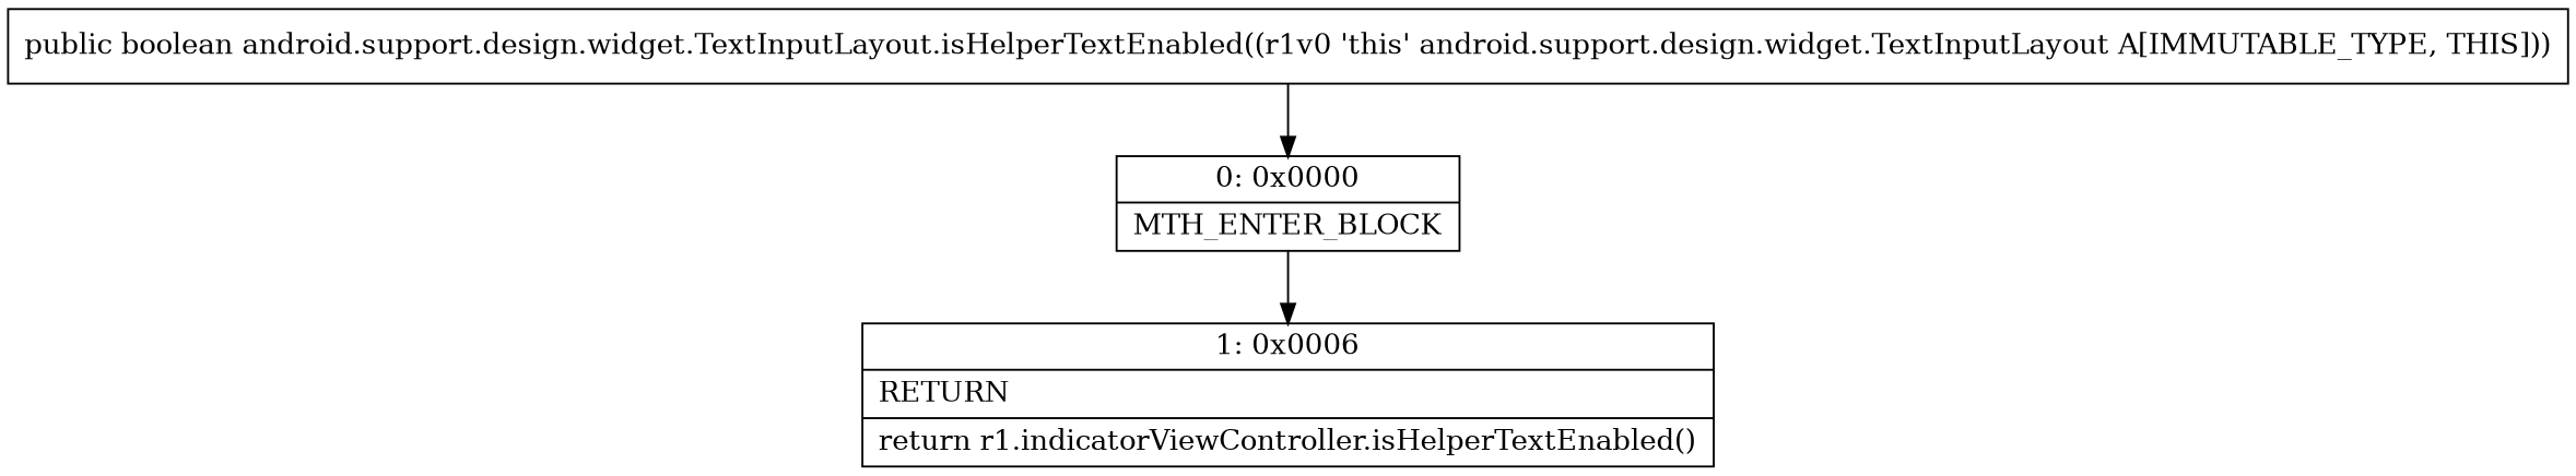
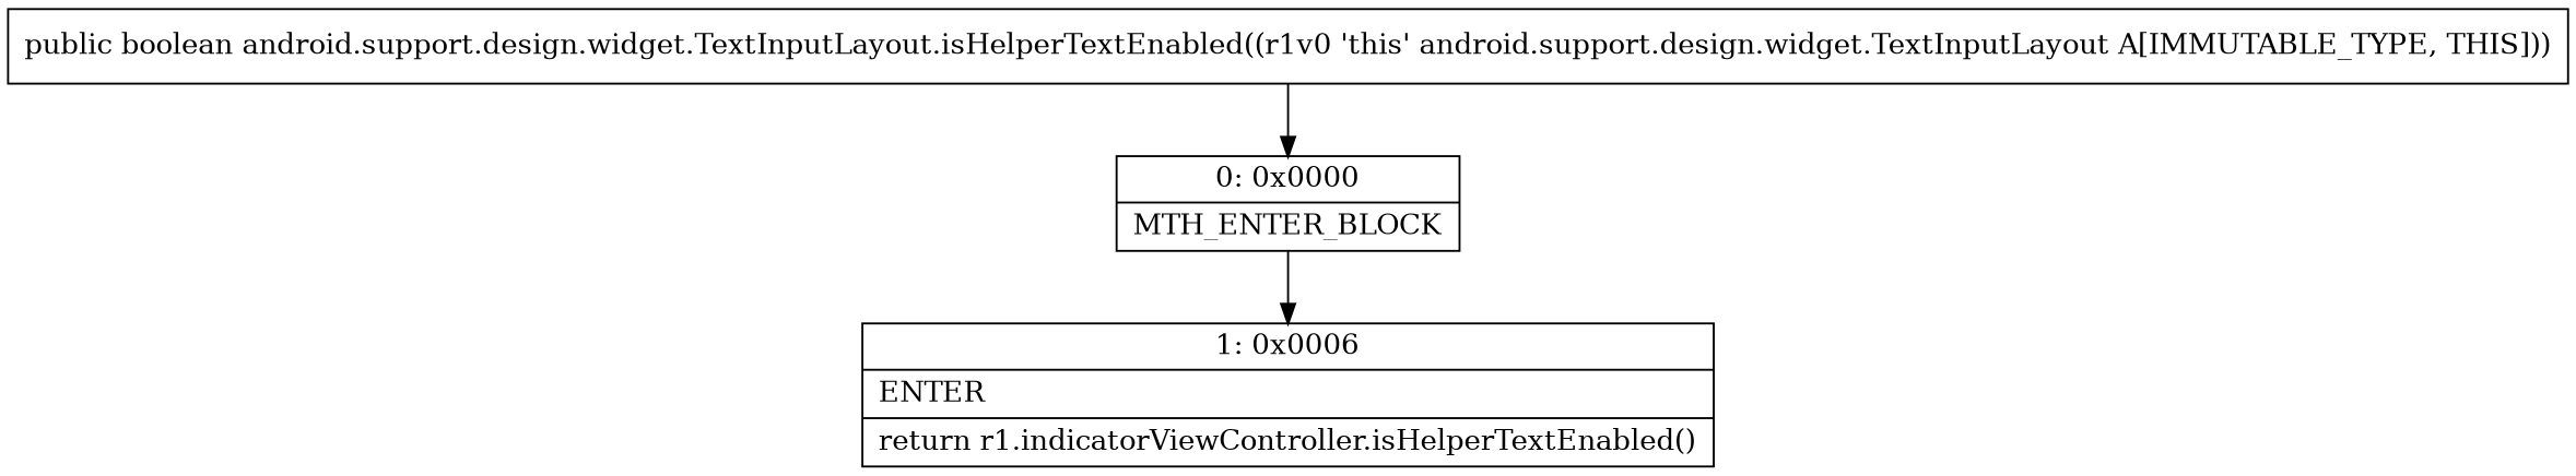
  digraph {
    node [shape=record]
    n1 [label="{0\:\ 0x0000|MTH_ENTER_BLOCK\l}"]
-   n2 [label="{1\:\ 0x0006|RETURN\l|return r1.indicatorViewController.isHelperTextEnabled()\l}"]
+   n2 [label="{1\:\ 0x0006|ENTER\l|return r1.indicatorViewController.isHelperTextEnabled()\l}"]
    n3 [label="{public boolean android.support.design.widget.TextInputLayout.isHelperTextEnabled((r1v0 'this' android.support.design.widget.TextInputLayout A[IMMUTABLE_TYPE, THIS])) }"]
    n1 -> n2
    n3 -> n1
  }
